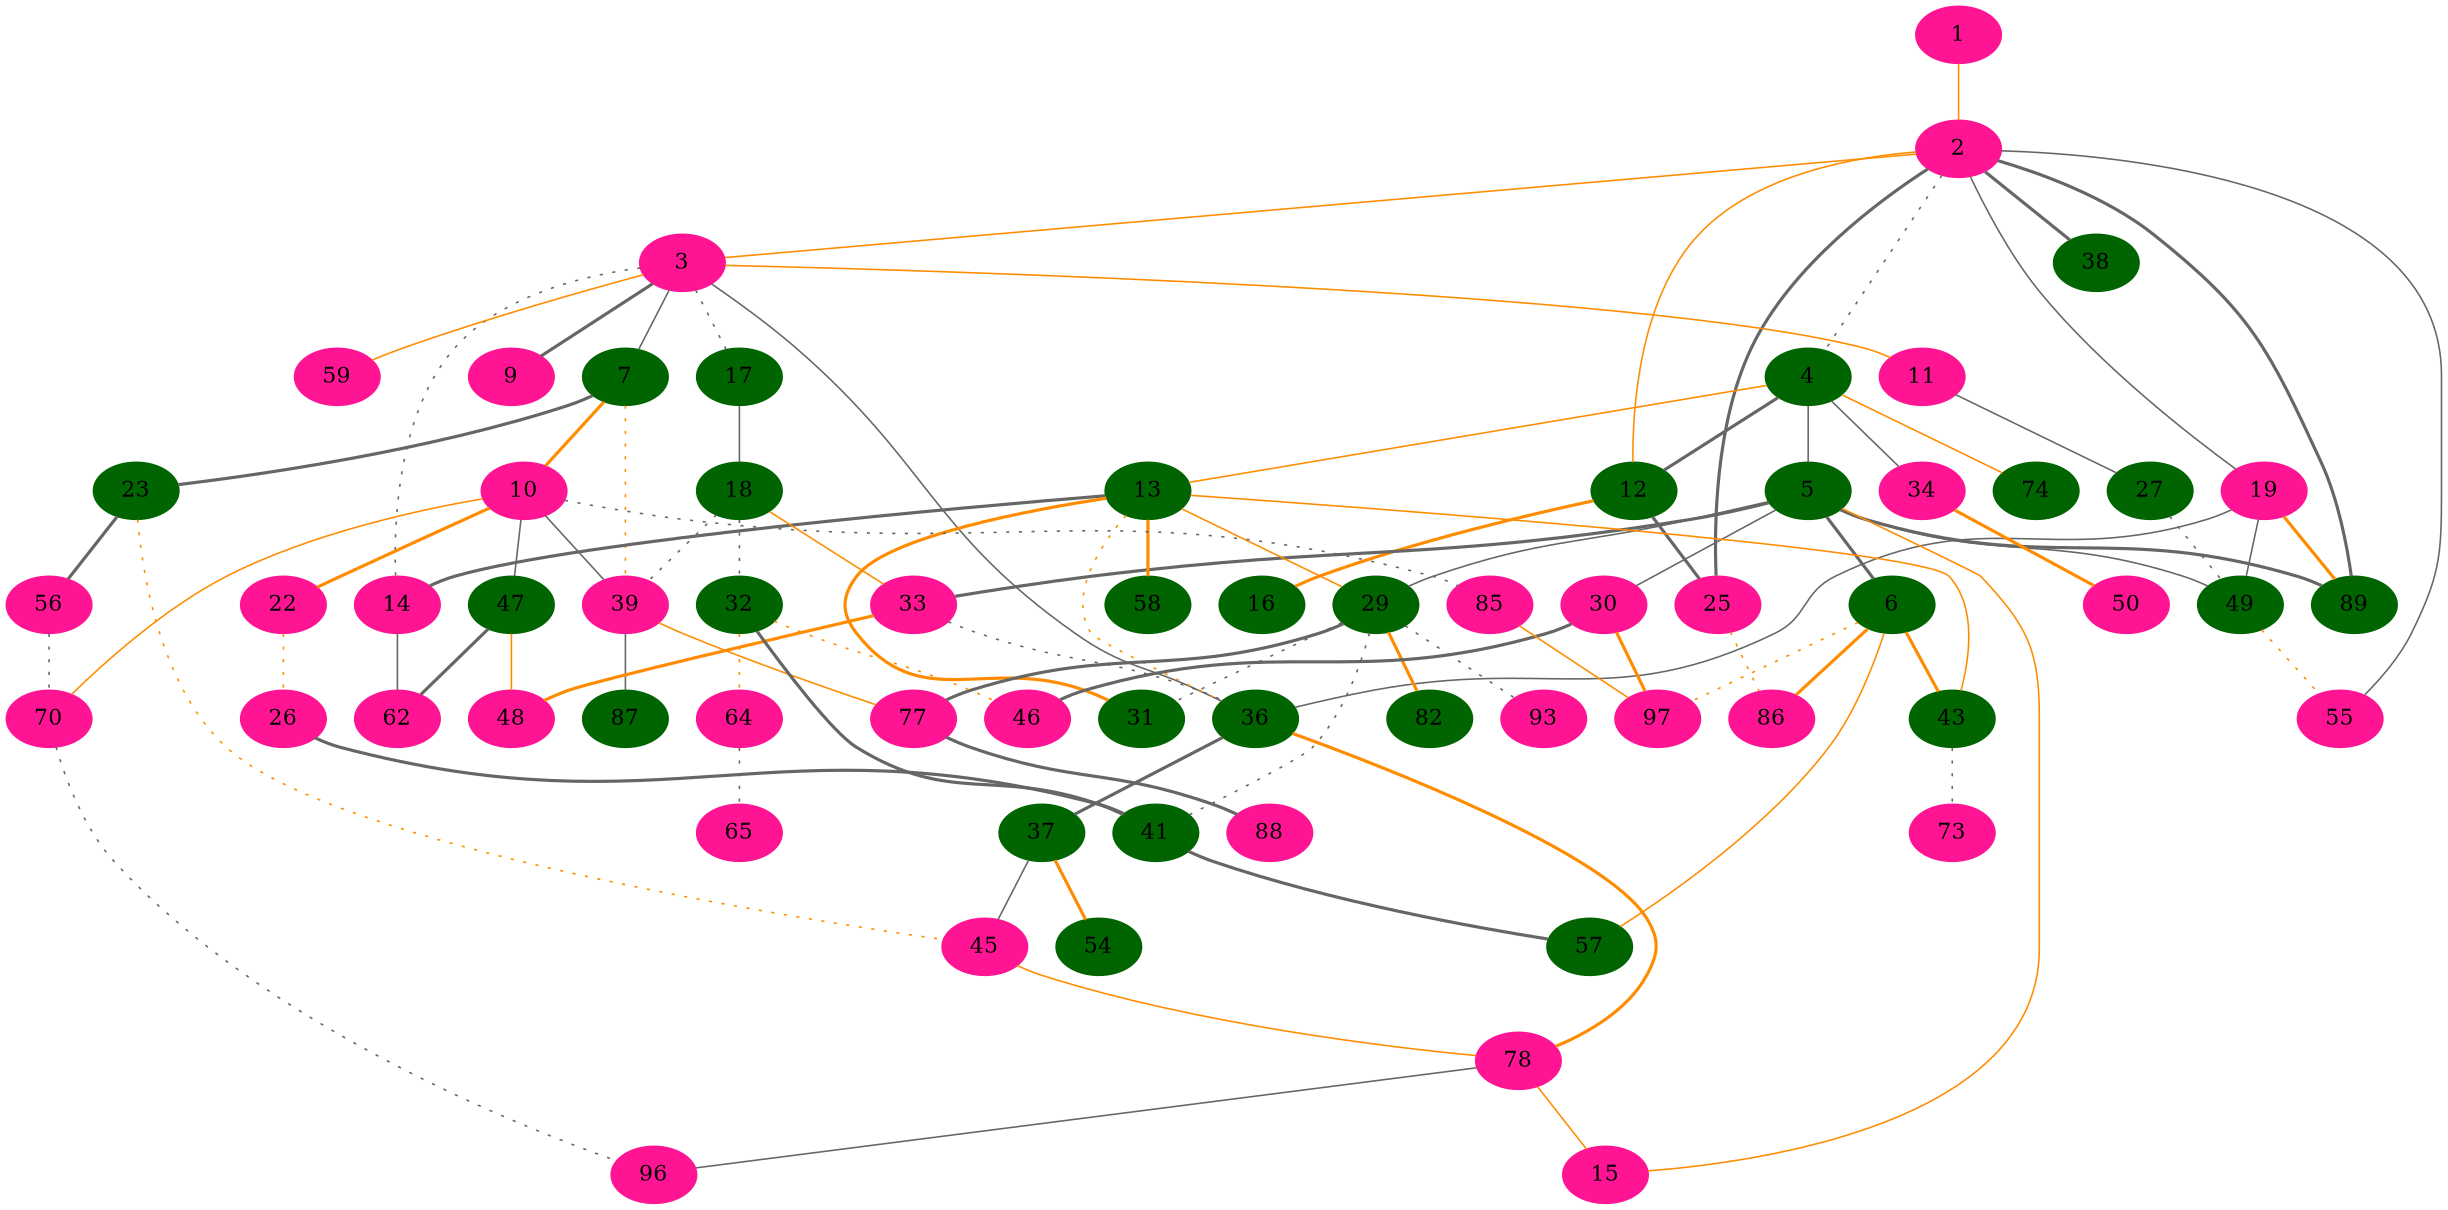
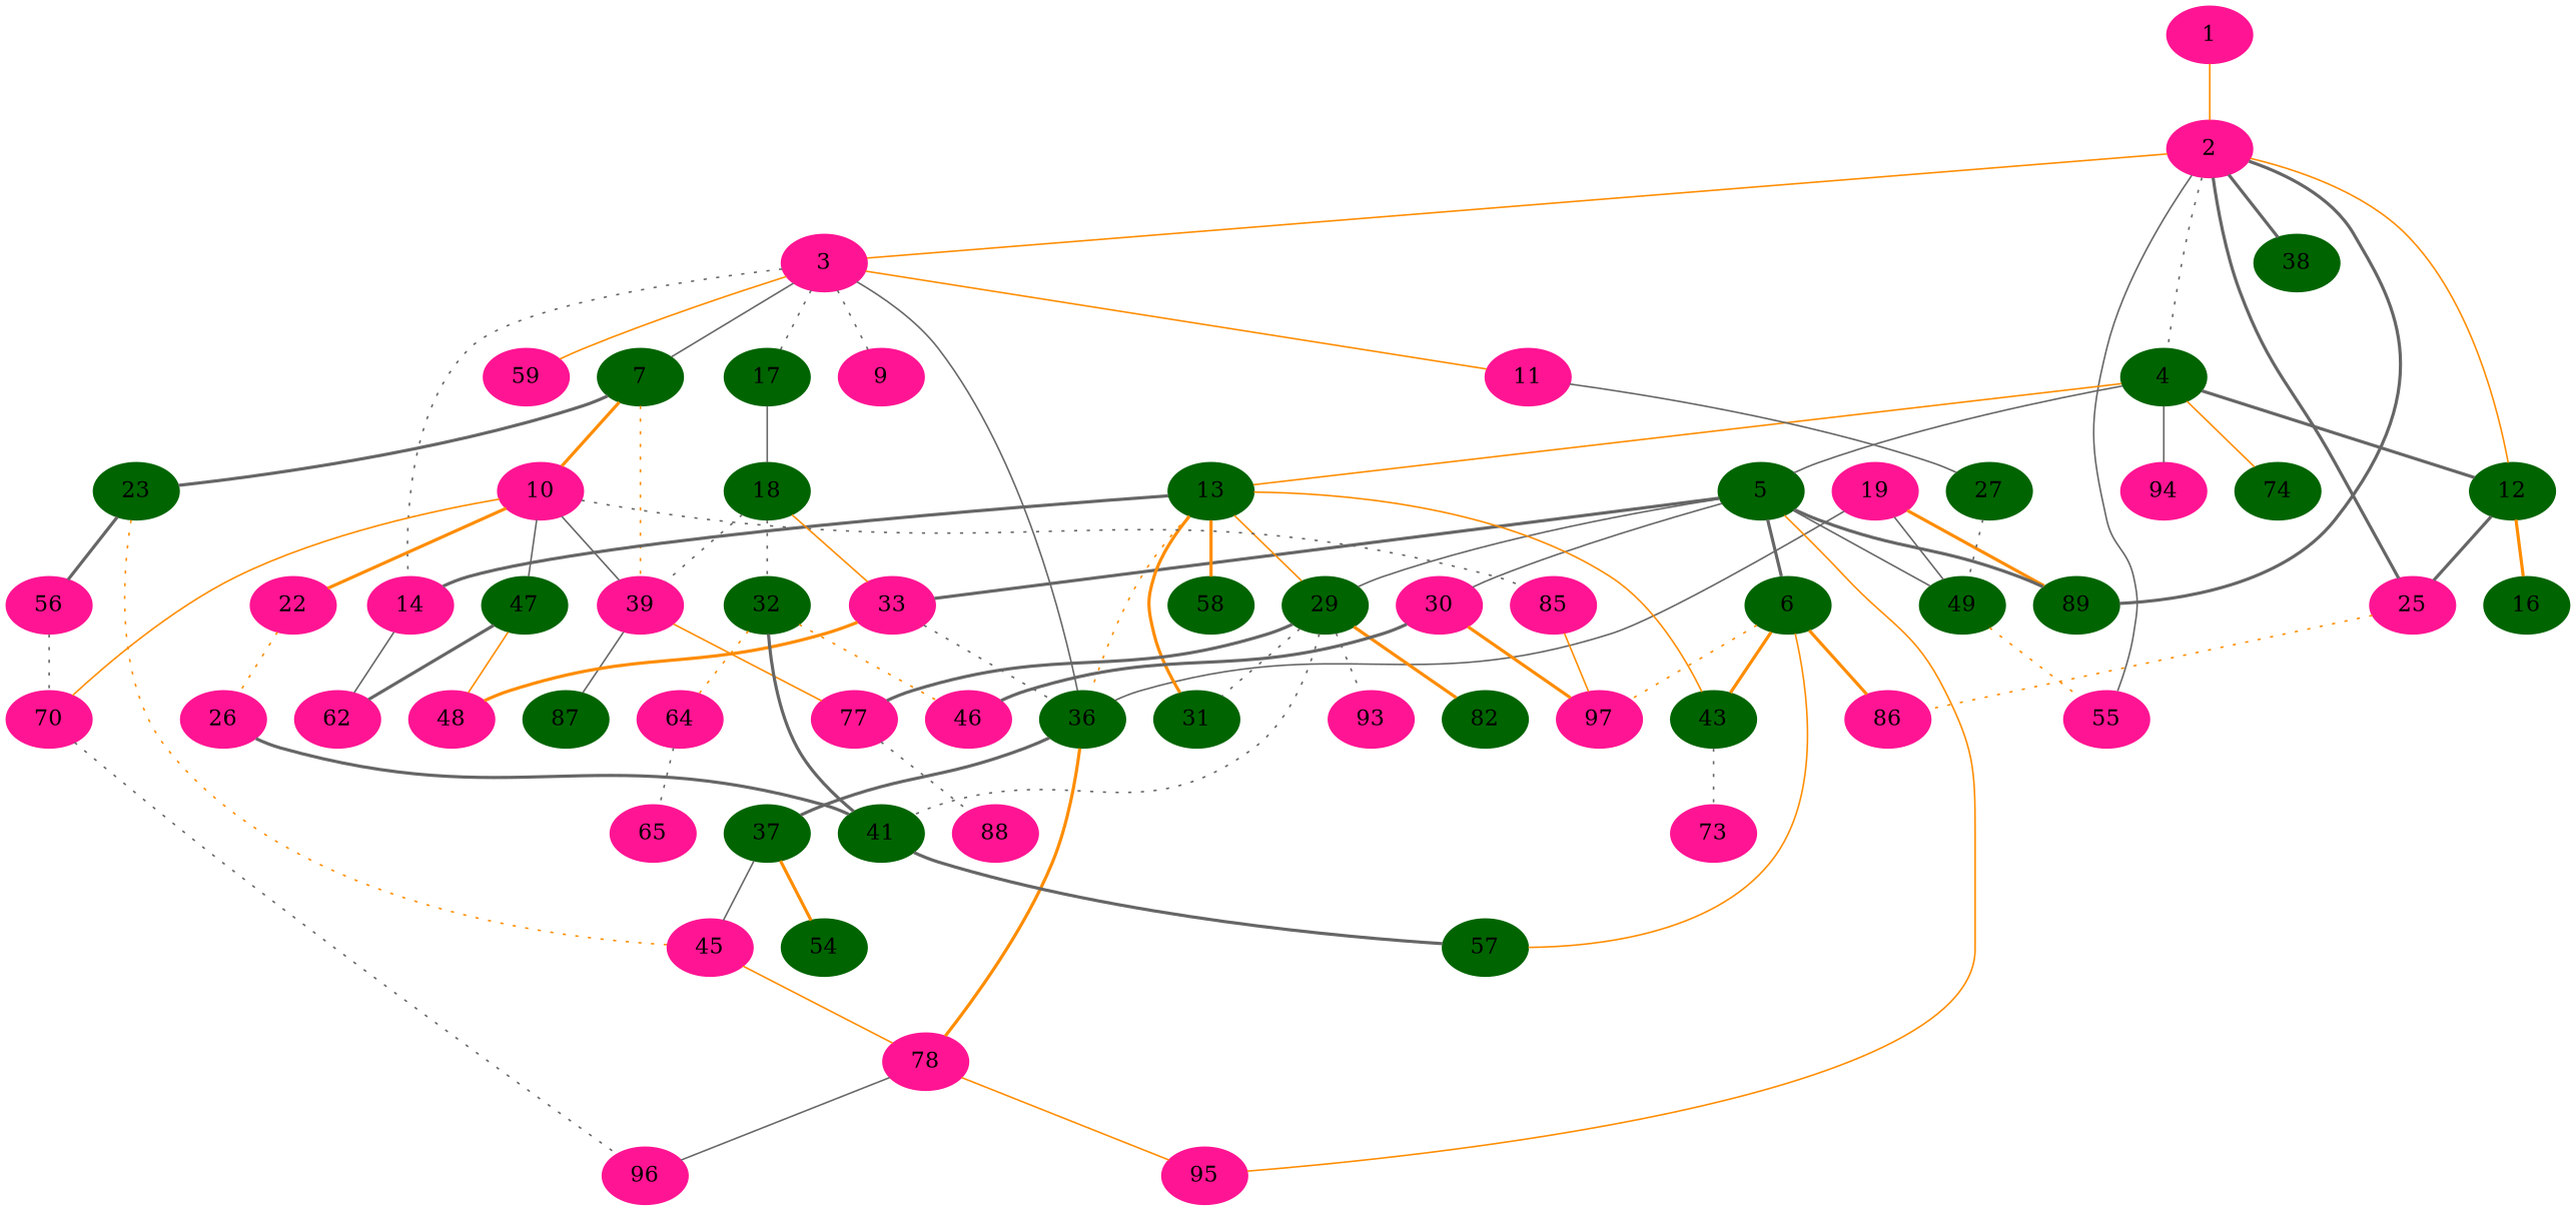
  graph {
    node [color=deeppink style=filled]
    edge [color=gray40 style=solid]
    1 [super="+76"]
    2 [super="+51"]
    3 [super="+68"]
    4 [color=darkgreen super="+42"]
    12 [color=darkgreen super="+15"]
    19
    n7 [label=25 super="+25"]
    38 [color=darkgreen]
    55
    89 [color=darkgreen super="+90"]
    7 [color=darkgreen super="+8"]
    9
    11
    14 [super="+20"]
    17 [color=darkgreen]
    36 [color=darkgreen super="+71"]
    59
    5 [color=darkgreen super="+24"]
    13 [color=darkgreen super="+35"]
-   34
+   34 [label=94]
    74 [color=darkgreen]
    16 [color=darkgreen]
    49 [color=darkgreen super="+92"]
    86
    10 [super="+28"]
    23 [color=darkgreen super="+52"]
    39 [super="+81"]
    27 [color=darkgreen]
    62
    18 [color=darkgreen super="+79"]
    37 [color=darkgreen]
    78 [super="+93"]
    6 [color=darkgreen super="+84"]
    29 [color=darkgreen super="+40"]
    30 [super="+63"]
    33
-   95 [label=15]
+   95
    43 [color=darkgreen super="+60"]
    31 [color=darkgreen]
    58 [color=darkgreen]
-   50 [super="+53"]
    57 [color=darkgreen]
    97
    41 [color=darkgreen super="+61"]
    77
    82 [color=darkgreen super="+94"]
    n47 [label=93]
    46
    48
    73
    22
    47 [color=darkgreen super="+66"]
    70 [super="+91"]
    85
    45 [super="+75"]
    56 [super="+80"]
    87 [color=darkgreen]
    26
    96
    32 [color=darkgreen super="+44"]
    64
    88
    65
    54 [color=darkgreen super="+67"]
    1 -- 2 [color=darkorange]
    2 -- 3 [color=darkorange]
    2 -- 4 [style=dotted]
    2 -- 12 [color=darkorange]
-   2 -- 19
    2 -- n7 [style=bold]
    2 -- 38 [style=bold]
    2 -- 55
    2 -- 89 [style=bold]
    3 -- 7
-   3 -- 9 [style=bold]
+   3 -- 9 [style=dotted]
    3 -- 11 [color=darkorange]
    3 -- 14 [style=dotted]
    3 -- 17 [style=dotted]
    3 -- 36
    3 -- 59 [color=darkorange]
    4 -- 12 [style=bold]
    4 -- 5 [weight=2]
    4 -- 13 [color=darkorange]
    4 -- 34
    4 -- 74 [color=darkorange]
    12 -- n7 [style=bold]
    12 -- 16 [color=darkorange style=bold]
    19 -- 89 [color=darkorange style=bold]
    19 -- 36
    19 -- 49
    n7 -- 86 [color=darkorange style=dotted]
    7 -- 10 [color=darkorange style=bold]
    7 -- 23 [style=bold]
    7 -- 39 [color=darkorange style=dotted]
    11 -- 27
    14 -- 62
    17 -- 18
    36 -- 37 [style=bold]
    36 -- 78 [color=darkorange style=bold]
    5 -- 89 [style=bold]
    5 -- 49
    5 -- 6 [style=bold]
    5 -- 29
    5 -- 30
    5 -- 33 [style=bold]
    5 -- 95 [color=darkorange]
    13 -- 14 [style=bold]
    13 -- 36 [color=darkorange style=dotted]
    13 -- 29 [color=darkorange]
    13 -- 43 [color=darkorange]
    13 -- 31 [color=darkorange style=bold]
    13 -- 58 [color=darkorange style=bold]
-   34 -- 50 [color=darkorange style=bold]
    49 -- 55 [color=darkorange style=dotted]
    10 -- 39
    10 -- 22 [color=darkorange style=bold]
    10 -- 47
    10 -- 70 [color=darkorange]
    10 -- 85 [style=dotted]
    23 -- 45 [color=darkorange style=dotted]
    23 -- 56 [style=bold]
    39 -- 77 [color=darkorange]
    39 -- 87
    27 -- 49 [style=dotted]
    18 -- 39 [style=dotted]
    18 -- 33 [color=darkorange]
    18 -- 32 [style=dotted]
    37 -- 45
    37 -- 54 [color=darkorange style=bold]
    78 -- 95 [color=darkorange]
    78 -- 96
    6 -- 86 [color=darkorange style=bold]
    6 -- 43 [color=darkorange style=bold]
    6 -- 57 [color=darkorange]
    6 -- 97 [color=darkorange style=dotted]
    29 -- 31 [style=dotted]
    29 -- 41 [style=dotted]
    29 -- 77 [style=bold]
    29 -- 82 [color=darkorange style=bold]
    29 -- n47 [style=dotted]
    30 -- 97 [color=darkorange style=bold]
    30 -- 46 [style=bold]
    33 -- 36 [style=dotted]
    33 -- 48 [color=darkorange style=bold]
    43 -- 73 [style=dotted]
    41 -- 57 [style=bold]
-   77 -- 88 [style=bold]
+   77 -- 88 [style=dotted]
    22 -- 26 [color=darkorange style=dotted]
    47 -- 62 [style=bold]
    47 -- 48 [color=darkorange]
    70 -- 96 [style=dotted]
    85 -- 97 [color=darkorange]
    45 -- 78 [color=darkorange]
    56 -- 70 [style=dotted]
    26 -- 41 [style=bold]
    32 -- 41 [style=bold]
    32 -- 46 [color=darkorange style=dotted]
    32 -- 64 [color=darkorange style=dotted]
    64 -- 65 [style=dotted]
  }
